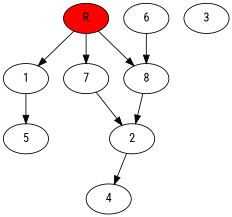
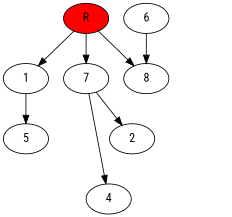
  digraph {
    fontname="Roboto Condensed"
    node [fontname="Roboto Condensed"]
    edge [fontname="Roboto Condensed"]
    2
    4
-   3
    1
    5
    6
    8
    7
    R [fillcolor="#ff0000" style=filled]
-   2 -> 4
+   7 -> 4
    1 -> 5
    6 -> 8
-   8 -> 2
    7 -> 2
    R -> 1
    R -> 8
    R -> 7
  }
